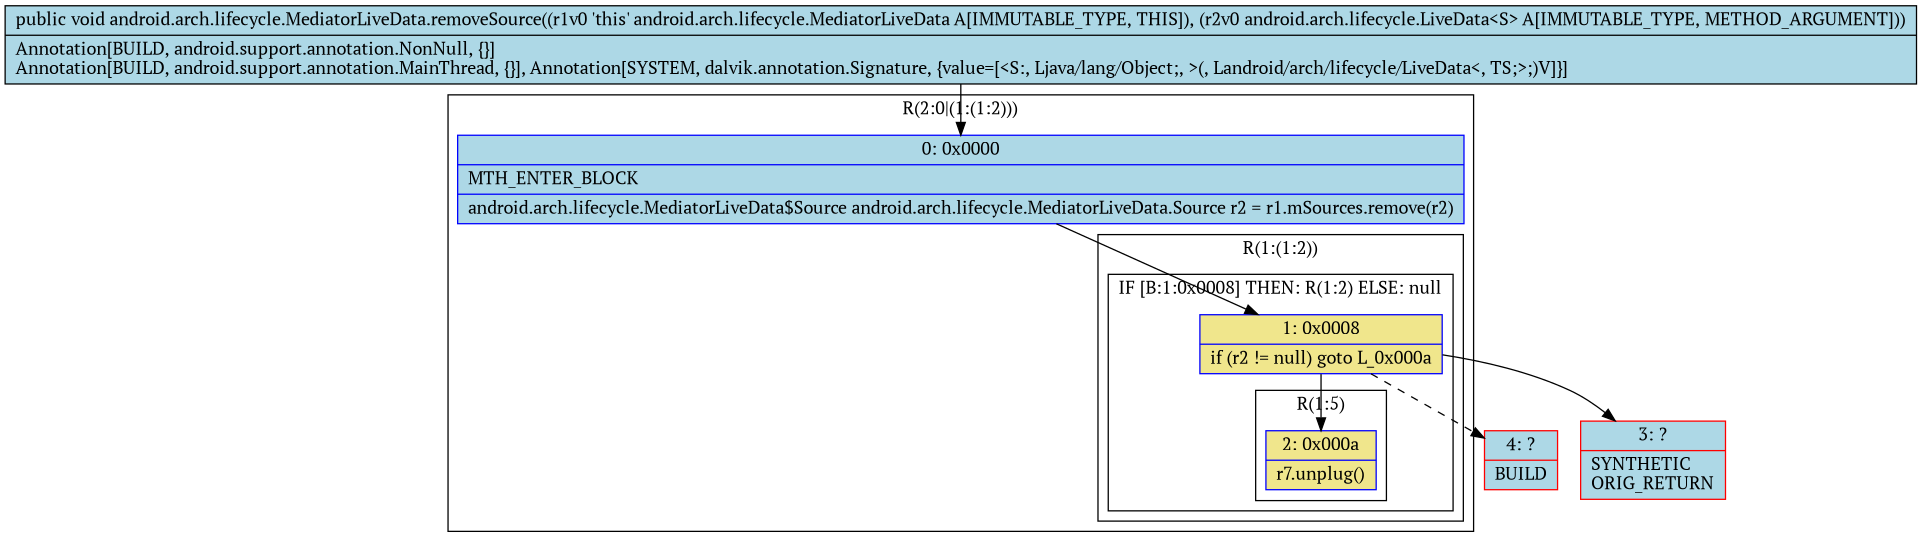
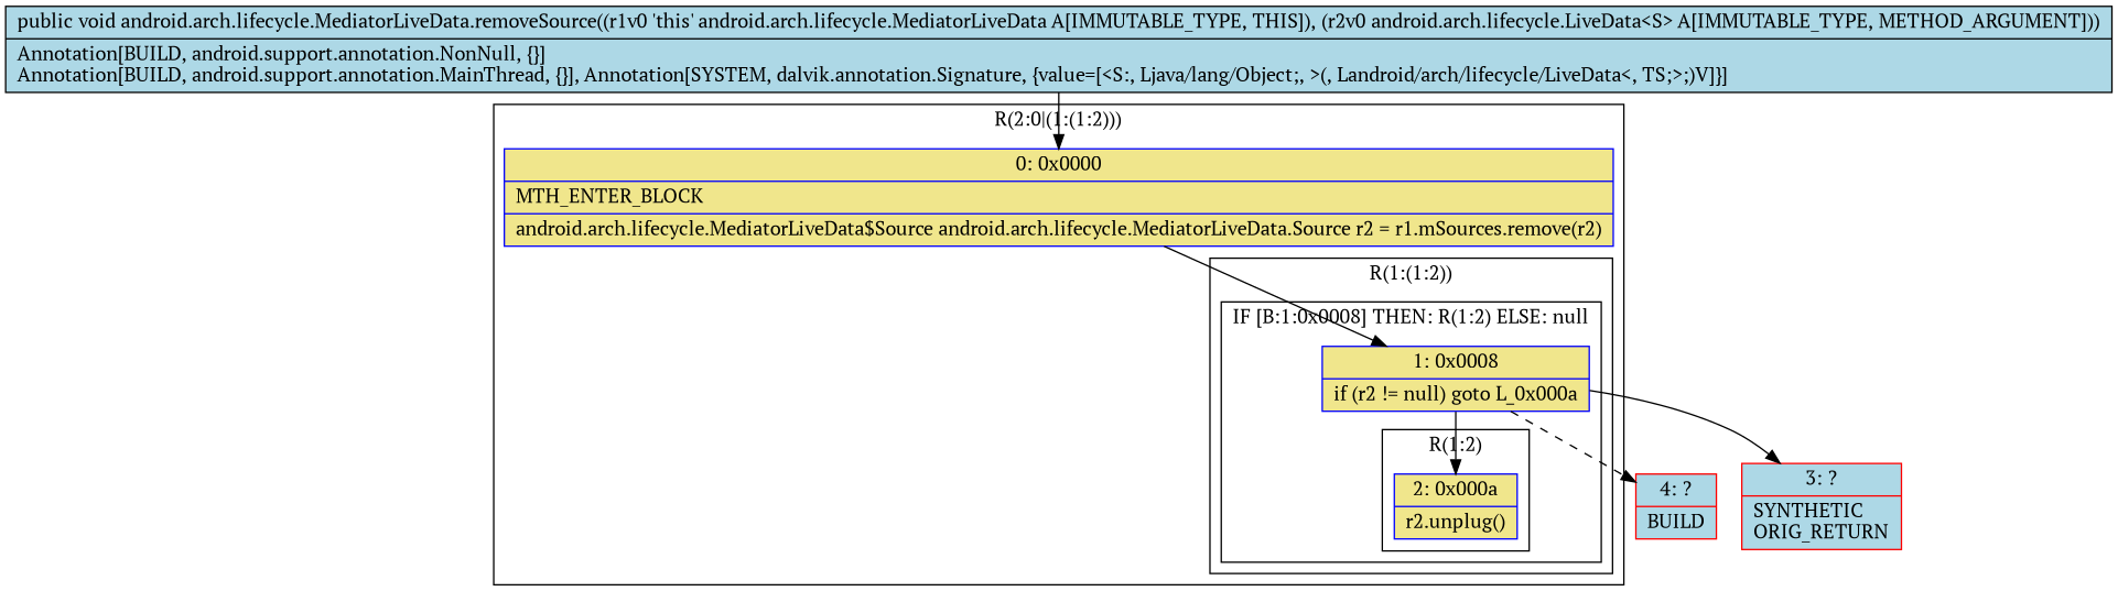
  digraph {
    fontname="PT Serif"
    node [color=blue fillcolor=lightblue fontname="PT Serif" shape=record style=filled]
    edge [fontname="PT Serif"]
-   n1 [fillcolor=khaki label="{2\:\ 0x000a|r7.unplug()\l}"]
+   n1 [fillcolor=khaki label="{2\:\ 0x000a|r2.unplug()\l}"]
    n2 [fillcolor=khaki label="{1\:\ 0x0008|if (r2 != null) goto L_0x000a\l}"]
-   n3 [label="{0\:\ 0x0000|MTH_ENTER_BLOCK\l|android.arch.lifecycle.MediatorLiveData$Source android.arch.lifecycle.MediatorLiveData.Source r2 = r1.mSources.remove(r2)\l}"]
+   n3 [fillcolor=khaki label="{0\:\ 0x0000|MTH_ENTER_BLOCK\l|android.arch.lifecycle.MediatorLiveData$Source android.arch.lifecycle.MediatorLiveData.Source r2 = r1.mSources.remove(r2)\l}"]
    n4 [color=red label="{4\:\ ?|BUILD\l}"]
    n5 [color=red label="{3\:\ ?|SYNTHETIC\lORIG_RETURN\l}"]
    n6 [label="{public void android.arch.lifecycle.MediatorLiveData.removeSource((r1v0 'this' android.arch.lifecycle.MediatorLiveData A[IMMUTABLE_TYPE, THIS]), (r2v0 android.arch.lifecycle.LiveData\<S\> A[IMMUTABLE_TYPE, METHOD_ARGUMENT]))  | Annotation[BUILD, android.support.annotation.NonNull, \{\}]\lAnnotation[BUILD, android.support.annotation.MainThread, \{\}], Annotation[SYSTEM, dalvik.annotation.Signature, \{value=[\<S:, Ljava\/lang\/Object;, \>(, Landroid\/arch\/lifecycle\/LiveData\<, TS;\>;)V]\}]\l}" color=""]
    subgraph cluster_1 {
      label="R(2:0|(1:(1:2)))"
      n3
      subgraph cluster_2 {
        label="R(1:(1:2))"
        subgraph cluster_3 {
          label="IF [B:1:0x0008] THEN: R(1:2) ELSE: null"
          n2
          subgraph cluster_4 {
-           label="R(1:5)"
+           label="R(1:2)"
            n1
          }
        }
      }
    }
    n2 -> n1
    n2 -> n4 [style=dashed]
    n2 -> n5
    n3 -> n2
    n6 -> n3
  }
